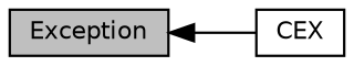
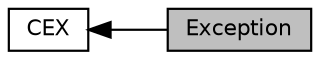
  digraph {
    rankdir=LR
    node [color=black fontname=Helvetica fontsize=10 shape=box style=filled]
    n1 [fillcolor=white height=0.2 label=CEX width=0.4]
    n2 [fillcolor=grey75 fontcolor=black height=0.2 label=Exception width=0.4]
-   n2 -> n1 [dir=back fontname=Helvetica fontsize=10 labelfontname=Helvetica labelfontsize=10 shape=plaintext style=solid]
+   n1 -> n2 [dir=back fontname=Helvetica fontsize=10 labelfontname=Helvetica labelfontsize=10 shape=plaintext style=solid]
  }
